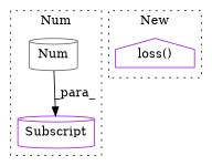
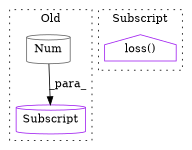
  digraph {
    node [shape=cylinder color=purple]
    n1 [a=63 l="15,0" label=Subscript s="10039,0"]
    n2 [a=76 l=2 label=Num s=10051 color=gray40]
    n3 [a=75 l=62 label="loss()" s=10487 shape=house]
    subgraph cluster_1 {
-     label=Num
+     label=Old
      style=dotted
      n1
      n2
    }
    subgraph cluster_2 {
-     label=New
+     label=Subscript
      style=dotted
      n3
    }
    n2 -> n1 [label=_para_]
  }
